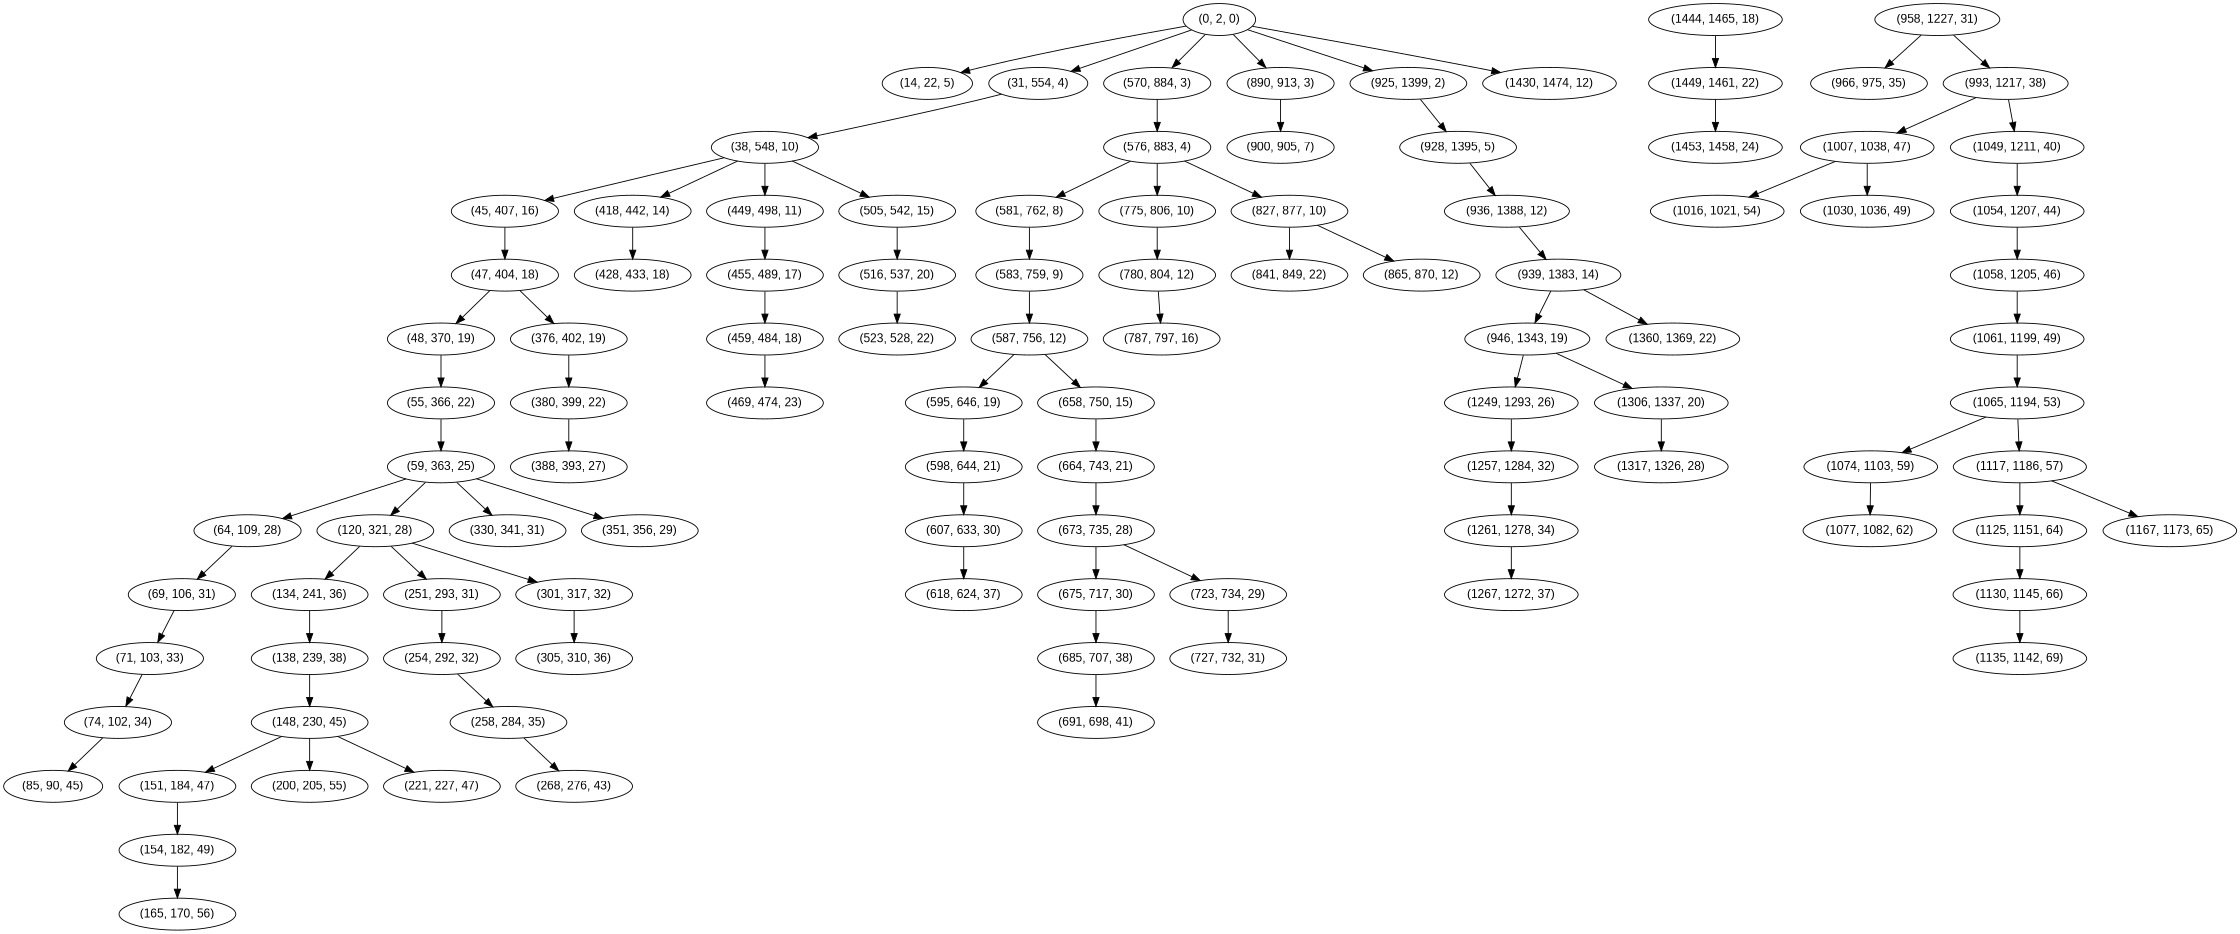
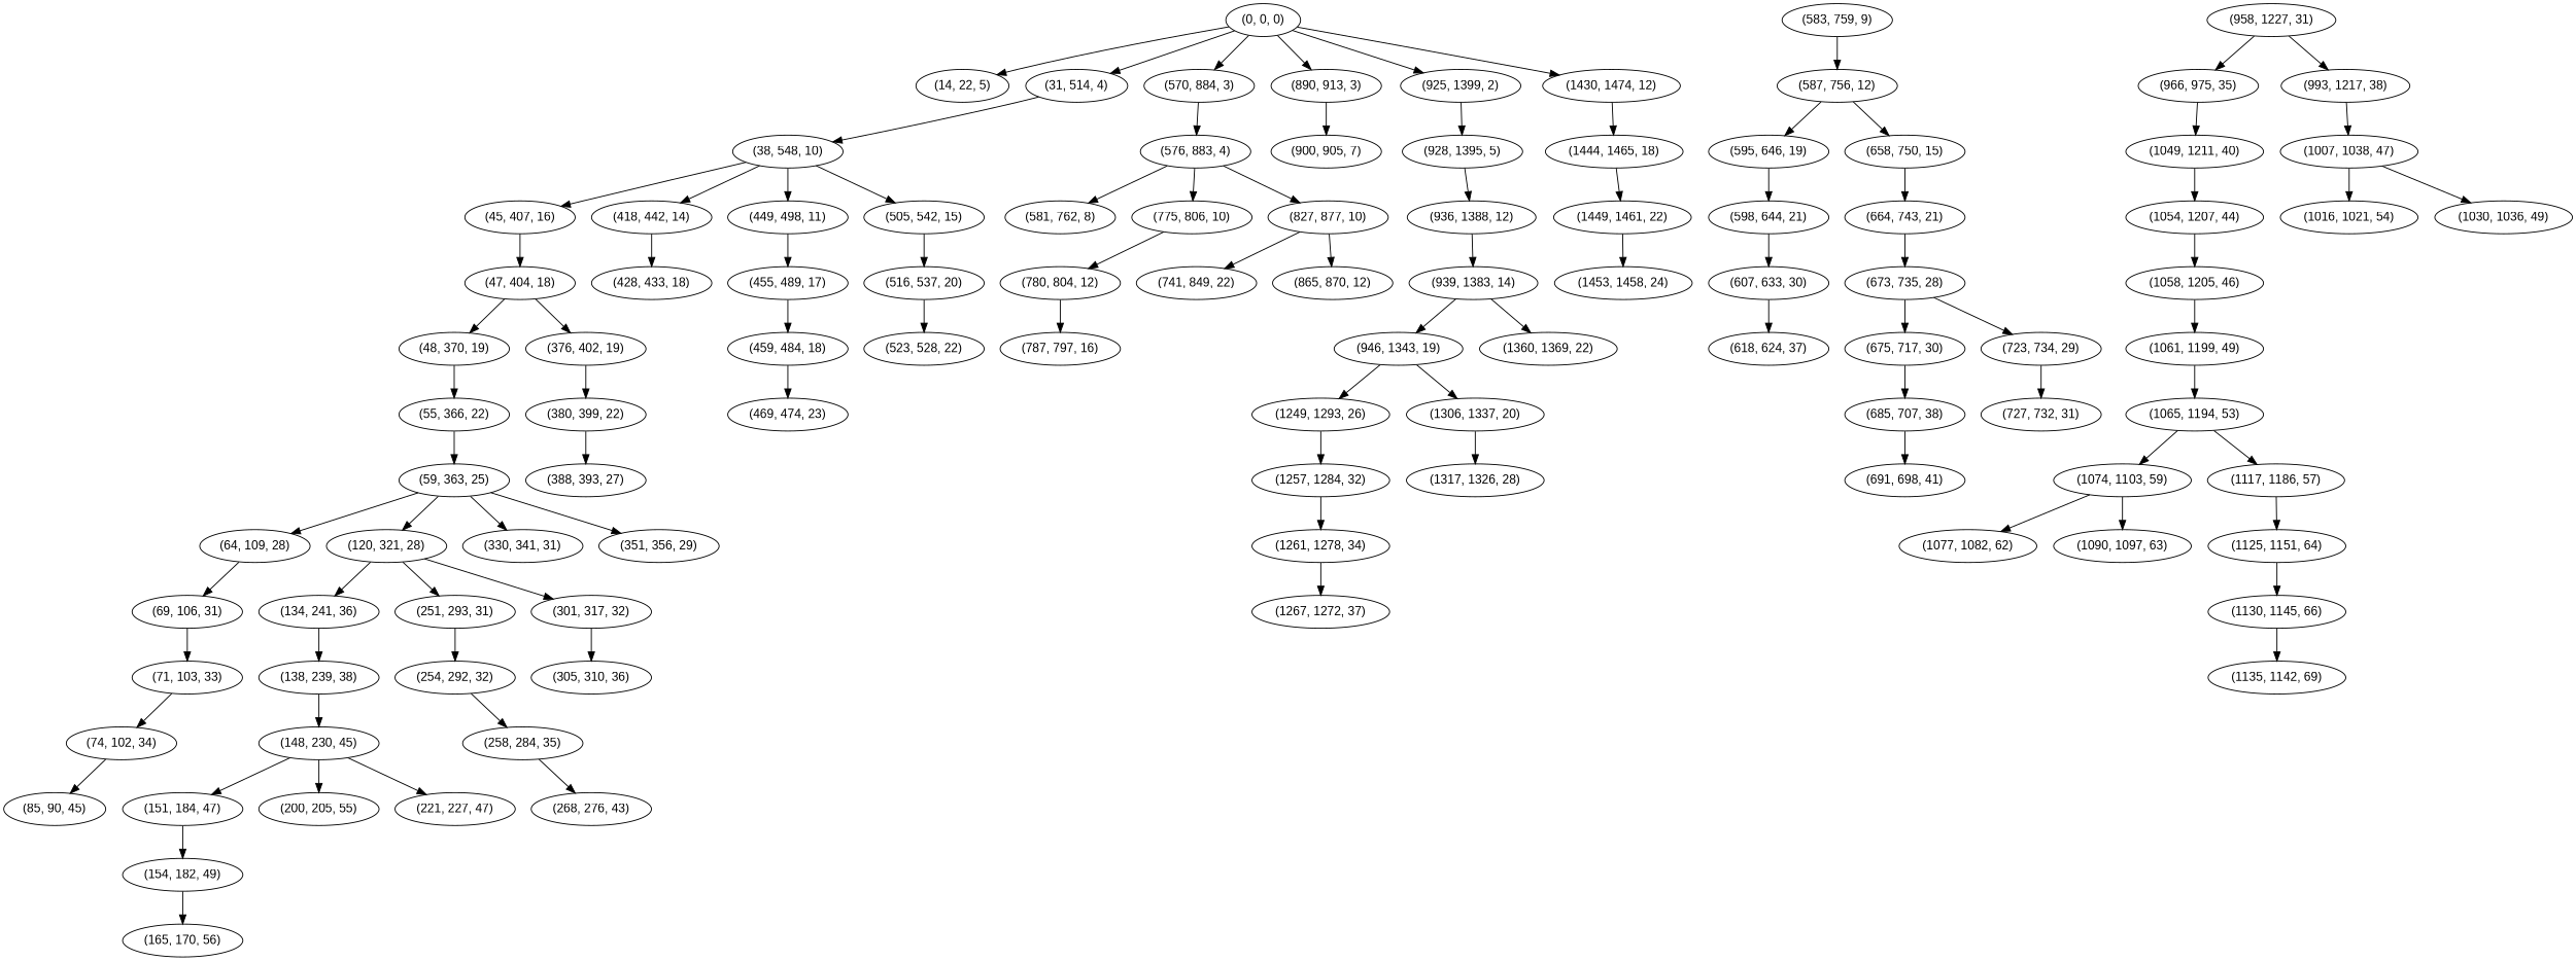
  digraph {
    fontname="Liberation Sans"
    node [fontname="Liberation Sans"]
    edge [fontname="Liberation Sans"]
-   "(0, 0, 0)" [label="(0, 2, 0)"]
+   "(0, 0, 0)"
    "(14, 22, 5)"
-   "(31, 554, 4)"
+   "(31, 554, 4)" [label="(31, 514, 4)"]
    "(570, 884, 3)"
    "(890, 913, 3)"
    "(925, 1399, 2)"
    n7 [label="(1430, 1474, 12)"]
    "(38, 548, 10)"
    "(576, 883, 4)"
    "(900, 905, 7)"
    "(928, 1395, 5)"
    "(1444, 1465, 18)"
    "(45, 407, 16)"
    "(418, 442, 14)"
    "(449, 498, 11)"
    "(505, 542, 15)"
    "(47, 404, 18)"
    "(428, 433, 18)"
    "(455, 489, 17)"
    "(516, 537, 20)"
    "(48, 370, 19)"
    "(376, 402, 19)"
    "(55, 366, 22)"
    "(380, 399, 22)"
    "(59, 363, 25)"
    "(64, 109, 28)"
    "(120, 321, 28)"
    "(330, 341, 31)"
    "(351, 356, 29)"
    "(69, 106, 31)"
    "(134, 241, 36)"
    "(251, 293, 31)"
    "(301, 317, 32)"
    "(71, 103, 33)"
    "(74, 102, 34)"
    "(85, 90, 45)"
    "(138, 239, 38)"
    "(254, 292, 32)"
    "(305, 310, 36)"
    "(148, 230, 45)"
    "(151, 184, 47)"
    "(200, 205, 55)"
    "(221, 227, 47)"
    "(154, 182, 49)"
    "(165, 170, 56)"
    "(258, 284, 35)"
    "(268, 276, 43)"
    "(388, 393, 27)"
    "(459, 484, 18)"
    "(469, 474, 23)"
    "(523, 528, 22)"
    "(581, 762, 8)"
    "(775, 806, 10)"
    "(827, 877, 10)"
    "(583, 759, 9)"
    "(780, 804, 12)"
-   "(841, 849, 22)"
+   "(841, 849, 22)" [label="(741, 849, 22)"]
    "(865, 870, 12)"
    "(587, 756, 12)"
    "(595, 646, 19)"
    "(658, 750, 15)"
    "(598, 644, 21)"
    "(664, 743, 21)"
    "(607, 633, 30)"
    "(618, 624, 37)"
    "(673, 735, 28)"
    "(675, 717, 30)"
    "(723, 734, 29)"
    "(685, 707, 38)"
    "(727, 732, 31)"
    "(691, 698, 41)"
    "(787, 797, 16)"
    "(936, 1388, 12)"
    "(939, 1383, 14)"
    "(946, 1343, 19)"
    "(1360, 1369, 22)"
    "(1249, 1293, 26)"
    "(1306, 1337, 20)"
    "(1257, 1284, 32)"
    "(1317, 1326, 28)"
    "(958, 1227, 31)"
    "(966, 975, 35)"
    "(993, 1217, 38)"
    "(1007, 1038, 47)"
    "(1049, 1211, 40)"
    "(1016, 1021, 54)"
    "(1030, 1036, 49)"
    "(1054, 1207, 44)"
    "(1058, 1205, 46)"
    "(1061, 1199, 49)"
    "(1065, 1194, 53)"
    "(1074, 1103, 59)"
    "(1117, 1186, 57)"
    "(1077, 1082, 62)"
+   "(1090, 1097, 63)"
    "(1125, 1151, 64)"
-   "(1167, 1173, 65)"
    "(1130, 1145, 66)"
    "(1135, 1142, 69)"
    "(1261, 1278, 34)"
    "(1267, 1272, 37)"
    "(1449, 1461, 22)"
    "(1453, 1458, 24)"
    "(0, 0, 0)" -> "(14, 22, 5)"
    "(0, 0, 0)" -> "(31, 554, 4)"
    "(0, 0, 0)" -> "(570, 884, 3)"
    "(0, 0, 0)" -> "(890, 913, 3)"
    "(0, 0, 0)" -> "(925, 1399, 2)"
    "(0, 0, 0)" -> n7
    "(31, 554, 4)" -> "(38, 548, 10)"
    "(570, 884, 3)" -> "(576, 883, 4)"
    "(890, 913, 3)" -> "(900, 905, 7)"
    "(925, 1399, 2)" -> "(928, 1395, 5)"
+   n7 -> "(1444, 1465, 18)"
    "(38, 548, 10)" -> "(45, 407, 16)"
    "(38, 548, 10)" -> "(418, 442, 14)"
    "(38, 548, 10)" -> "(449, 498, 11)"
    "(38, 548, 10)" -> "(505, 542, 15)"
    "(576, 883, 4)" -> "(581, 762, 8)"
    "(576, 883, 4)" -> "(775, 806, 10)"
    "(576, 883, 4)" -> "(827, 877, 10)"
    "(928, 1395, 5)" -> "(936, 1388, 12)"
    "(1444, 1465, 18)" -> "(1449, 1461, 22)"
    "(45, 407, 16)" -> "(47, 404, 18)"
    "(418, 442, 14)" -> "(428, 433, 18)"
    "(449, 498, 11)" -> "(455, 489, 17)"
    "(505, 542, 15)" -> "(516, 537, 20)"
    "(47, 404, 18)" -> "(48, 370, 19)"
    "(47, 404, 18)" -> "(376, 402, 19)"
    "(455, 489, 17)" -> "(459, 484, 18)"
    "(516, 537, 20)" -> "(523, 528, 22)"
    "(48, 370, 19)" -> "(55, 366, 22)"
    "(376, 402, 19)" -> "(380, 399, 22)"
    "(55, 366, 22)" -> "(59, 363, 25)"
    "(380, 399, 22)" -> "(388, 393, 27)"
    "(59, 363, 25)" -> "(64, 109, 28)"
    "(59, 363, 25)" -> "(120, 321, 28)"
    "(59, 363, 25)" -> "(330, 341, 31)"
    "(59, 363, 25)" -> "(351, 356, 29)"
    "(64, 109, 28)" -> "(69, 106, 31)"
    "(120, 321, 28)" -> "(134, 241, 36)"
    "(120, 321, 28)" -> "(251, 293, 31)"
    "(120, 321, 28)" -> "(301, 317, 32)"
    "(69, 106, 31)" -> "(71, 103, 33)"
    "(134, 241, 36)" -> "(138, 239, 38)"
    "(251, 293, 31)" -> "(254, 292, 32)"
    "(301, 317, 32)" -> "(305, 310, 36)"
    "(71, 103, 33)" -> "(74, 102, 34)"
    "(74, 102, 34)" -> "(85, 90, 45)"
    "(138, 239, 38)" -> "(148, 230, 45)"
    "(254, 292, 32)" -> "(258, 284, 35)"
    "(148, 230, 45)" -> "(151, 184, 47)"
    "(148, 230, 45)" -> "(200, 205, 55)"
    "(148, 230, 45)" -> "(221, 227, 47)"
    "(151, 184, 47)" -> "(154, 182, 49)"
    "(154, 182, 49)" -> "(165, 170, 56)"
    "(258, 284, 35)" -> "(268, 276, 43)"
    "(459, 484, 18)" -> "(469, 474, 23)"
-   "(581, 762, 8)" -> "(583, 759, 9)"
    "(775, 806, 10)" -> "(780, 804, 12)"
    "(827, 877, 10)" -> "(841, 849, 22)"
    "(827, 877, 10)" -> "(865, 870, 12)"
    "(583, 759, 9)" -> "(587, 756, 12)"
    "(780, 804, 12)" -> "(787, 797, 16)"
    "(587, 756, 12)" -> "(595, 646, 19)"
    "(587, 756, 12)" -> "(658, 750, 15)"
    "(595, 646, 19)" -> "(598, 644, 21)"
    "(658, 750, 15)" -> "(664, 743, 21)"
    "(598, 644, 21)" -> "(607, 633, 30)"
    "(664, 743, 21)" -> "(673, 735, 28)"
    "(607, 633, 30)" -> "(618, 624, 37)"
    "(673, 735, 28)" -> "(675, 717, 30)"
    "(673, 735, 28)" -> "(723, 734, 29)"
    "(675, 717, 30)" -> "(685, 707, 38)"
    "(723, 734, 29)" -> "(727, 732, 31)"
    "(685, 707, 38)" -> "(691, 698, 41)"
    "(936, 1388, 12)" -> "(939, 1383, 14)"
    "(939, 1383, 14)" -> "(946, 1343, 19)"
    "(939, 1383, 14)" -> "(1360, 1369, 22)"
    "(946, 1343, 19)" -> "(1249, 1293, 26)"
    "(946, 1343, 19)" -> "(1306, 1337, 20)"
    "(1249, 1293, 26)" -> "(1257, 1284, 32)"
    "(1306, 1337, 20)" -> "(1317, 1326, 28)"
    "(1257, 1284, 32)" -> "(1261, 1278, 34)"
    "(958, 1227, 31)" -> "(966, 975, 35)"
    "(958, 1227, 31)" -> "(993, 1217, 38)"
    "(993, 1217, 38)" -> "(1007, 1038, 47)"
-   "(993, 1217, 38)" -> "(1049, 1211, 40)"
+   "(966, 975, 35)" -> "(1049, 1211, 40)"
    "(1007, 1038, 47)" -> "(1016, 1021, 54)"
    "(1007, 1038, 47)" -> "(1030, 1036, 49)"
    "(1049, 1211, 40)" -> "(1054, 1207, 44)"
    "(1054, 1207, 44)" -> "(1058, 1205, 46)"
    "(1058, 1205, 46)" -> "(1061, 1199, 49)"
    "(1061, 1199, 49)" -> "(1065, 1194, 53)"
    "(1065, 1194, 53)" -> "(1074, 1103, 59)"
    "(1065, 1194, 53)" -> "(1117, 1186, 57)"
    "(1074, 1103, 59)" -> "(1077, 1082, 62)"
+   "(1074, 1103, 59)" -> "(1090, 1097, 63)"
    "(1117, 1186, 57)" -> "(1125, 1151, 64)"
-   "(1117, 1186, 57)" -> "(1167, 1173, 65)"
    "(1125, 1151, 64)" -> "(1130, 1145, 66)"
    "(1130, 1145, 66)" -> "(1135, 1142, 69)"
    "(1261, 1278, 34)" -> "(1267, 1272, 37)"
    "(1449, 1461, 22)" -> "(1453, 1458, 24)"
  }
